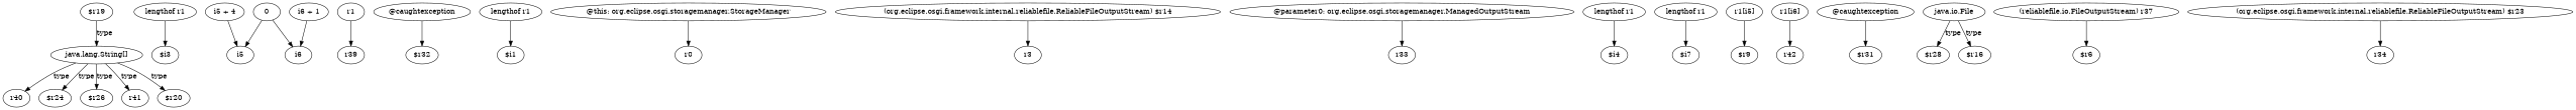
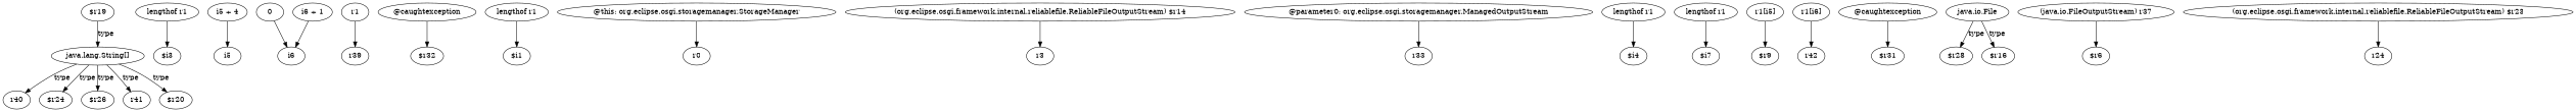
  digraph {
    n1 [label="java.lang.String[]"]
    n2 [label=r40]
    n3 [label="$r24"]
    n4 [label="$r26"]
    n5 [label=r41]
    n6 [label="$r20"]
    n7 [label="$r19"]
    n8 [label="lengthof r1"]
    n9 [label="$i3"]
    n10 [label="i5 + 4"]
    n11 [label=i5]
    n12 [label=0]
    n13 [label=i6]
    n14 [label=r1]
    n15 [label=r39]
    n16 [label="@caughtexception"]
    n17 [label="$r32"]
    n18 [label="lengthof r1"]
    n19 [label="$i1"]
    n20 [label="i6 + 1"]
    n21 [label="@this: org.eclipse.osgi.storagemanager.StorageManager"]
    n22 [label=r0]
    n23 [label="(org.eclipse.osgi.framework.internal.reliablefile.ReliableFileOutputStream) $r14"]
    n24 [label=r3]
    n25 [label="@parameter0: org.eclipse.osgi.storagemanager.ManagedOutputStream"]
    n26 [label=r33]
    n27 [label="lengthof r1"]
    n28 [label="$i4"]
    n29 [label="lengthof r1"]
    n30 [label="$i7"]
    n31 [label="r1[i5]"]
    n32 [label="$r9"]
    n33 [label="r1[i6]"]
    n34 [label=r42]
    n35 [label="@caughtexception"]
    n36 [label="$r31"]
    n37 [label="java.io.File"]
    n38 [label="$r28"]
    n39 [label="$r16"]
-   n40 [label="(reliablefile.io.FileOutputStream) r37"]
+   n40 [label="(java.io.FileOutputStream) r37"]
    n41 [label="$r6"]
    n42 [label="(org.eclipse.osgi.framework.internal.reliablefile.ReliableFileOutputStream) $r23"]
-   n43 [label=r34]
+   n43 [label=r24]
    n1 -> n2 [label=type]
    n1 -> n3 [label=type]
    n1 -> n4 [label=type]
    n1 -> n5 [label=type]
    n1 -> n6 [label=type]
    n7 -> n1 [label=type]
    n8 -> n9
    n10 -> n11
-   n12 -> n11
    n12 -> n13
    n14 -> n15
    n16 -> n17
    n18 -> n19
    n20 -> n13
    n21 -> n22
    n23 -> n24
    n25 -> n26
    n27 -> n28
    n29 -> n30
    n31 -> n32
    n33 -> n34
    n35 -> n36
    n37 -> n38 [label=type]
    n37 -> n39 [label=type]
    n40 -> n41
    n42 -> n43
  }
